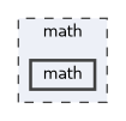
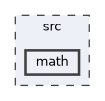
  digraph {
    compound=true
    rankdir=LR
    n1 [color=grey25 fillcolor="#edf0f7" fontname=Helvetica fontsize=10 height=0.2 label=math shape=box style="filled,bold" width=0.4]
    subgraph cluster_1 {
      bgcolor="#edf0f7"
      fontname=Helvetica
      fontsize=10
-     label=math
+     label=src
      pencolor=grey25
      style="filled,dashed"
      n1
    }
  }
